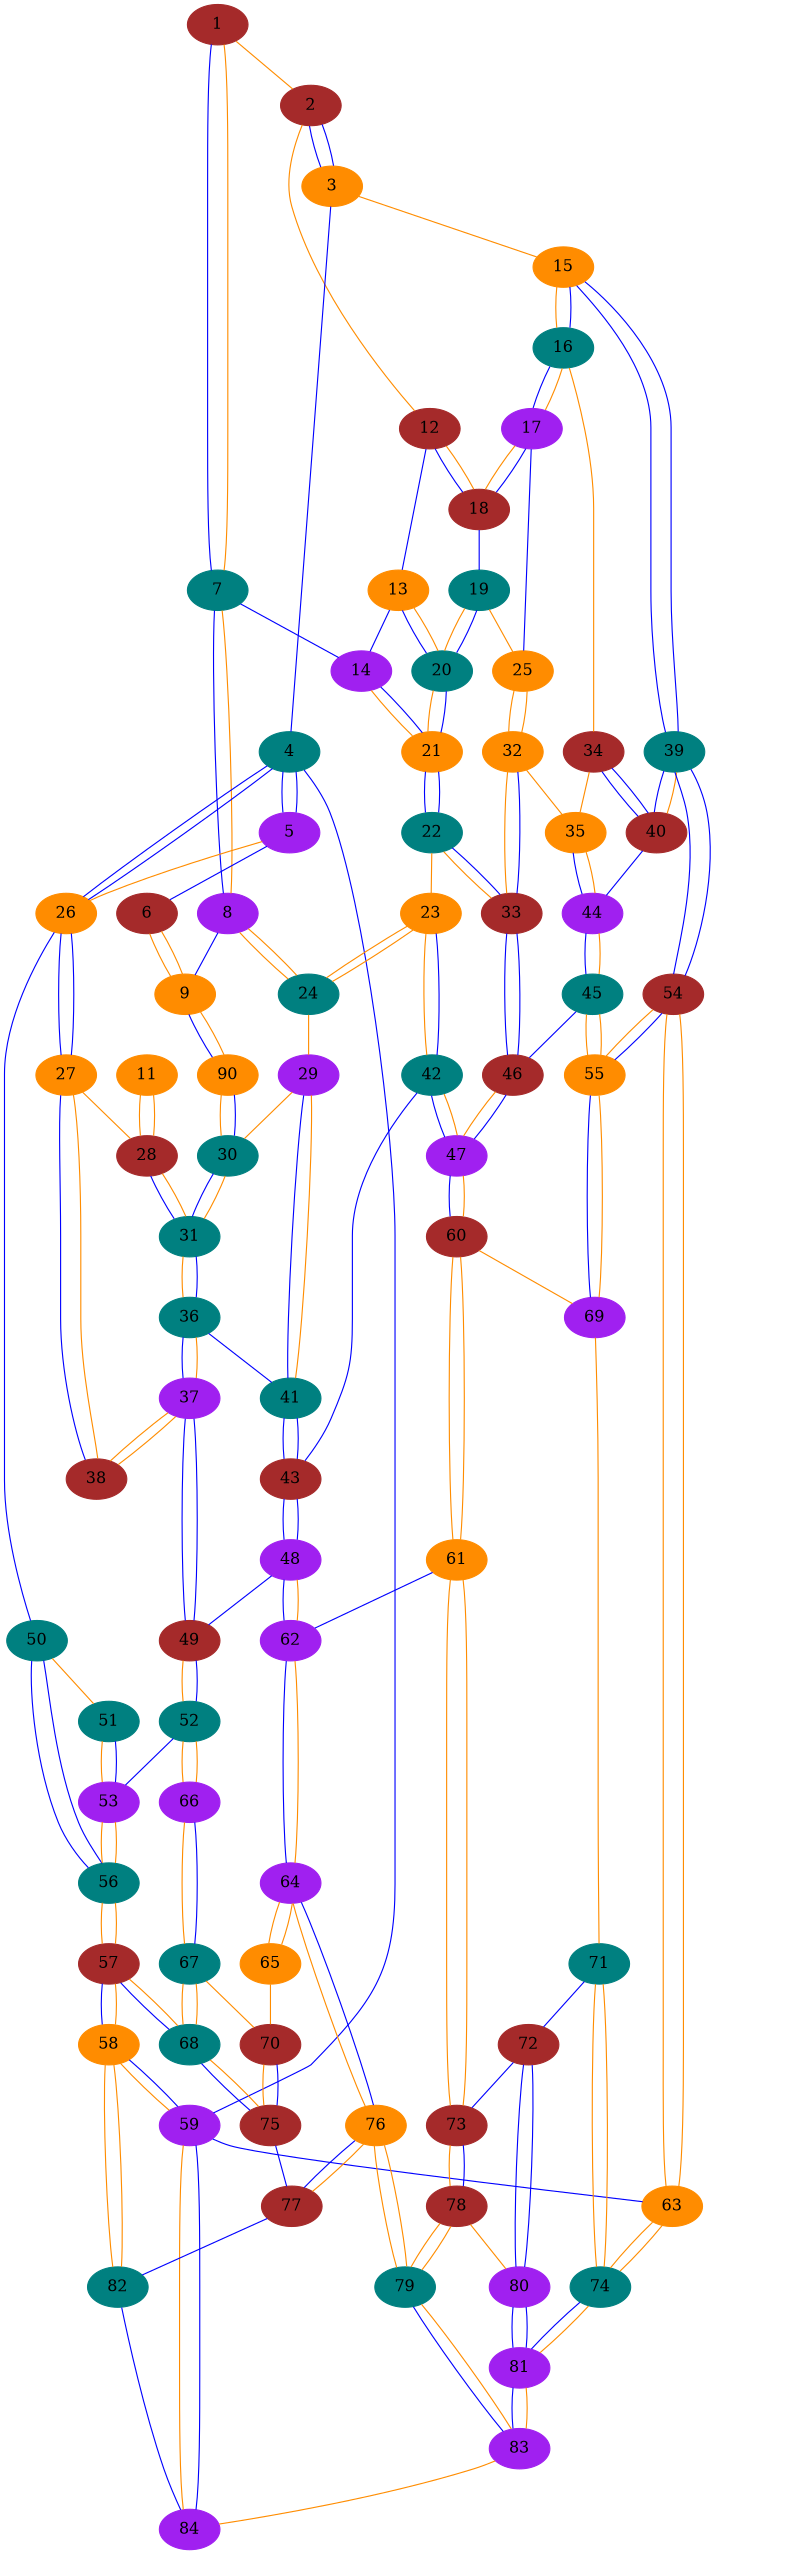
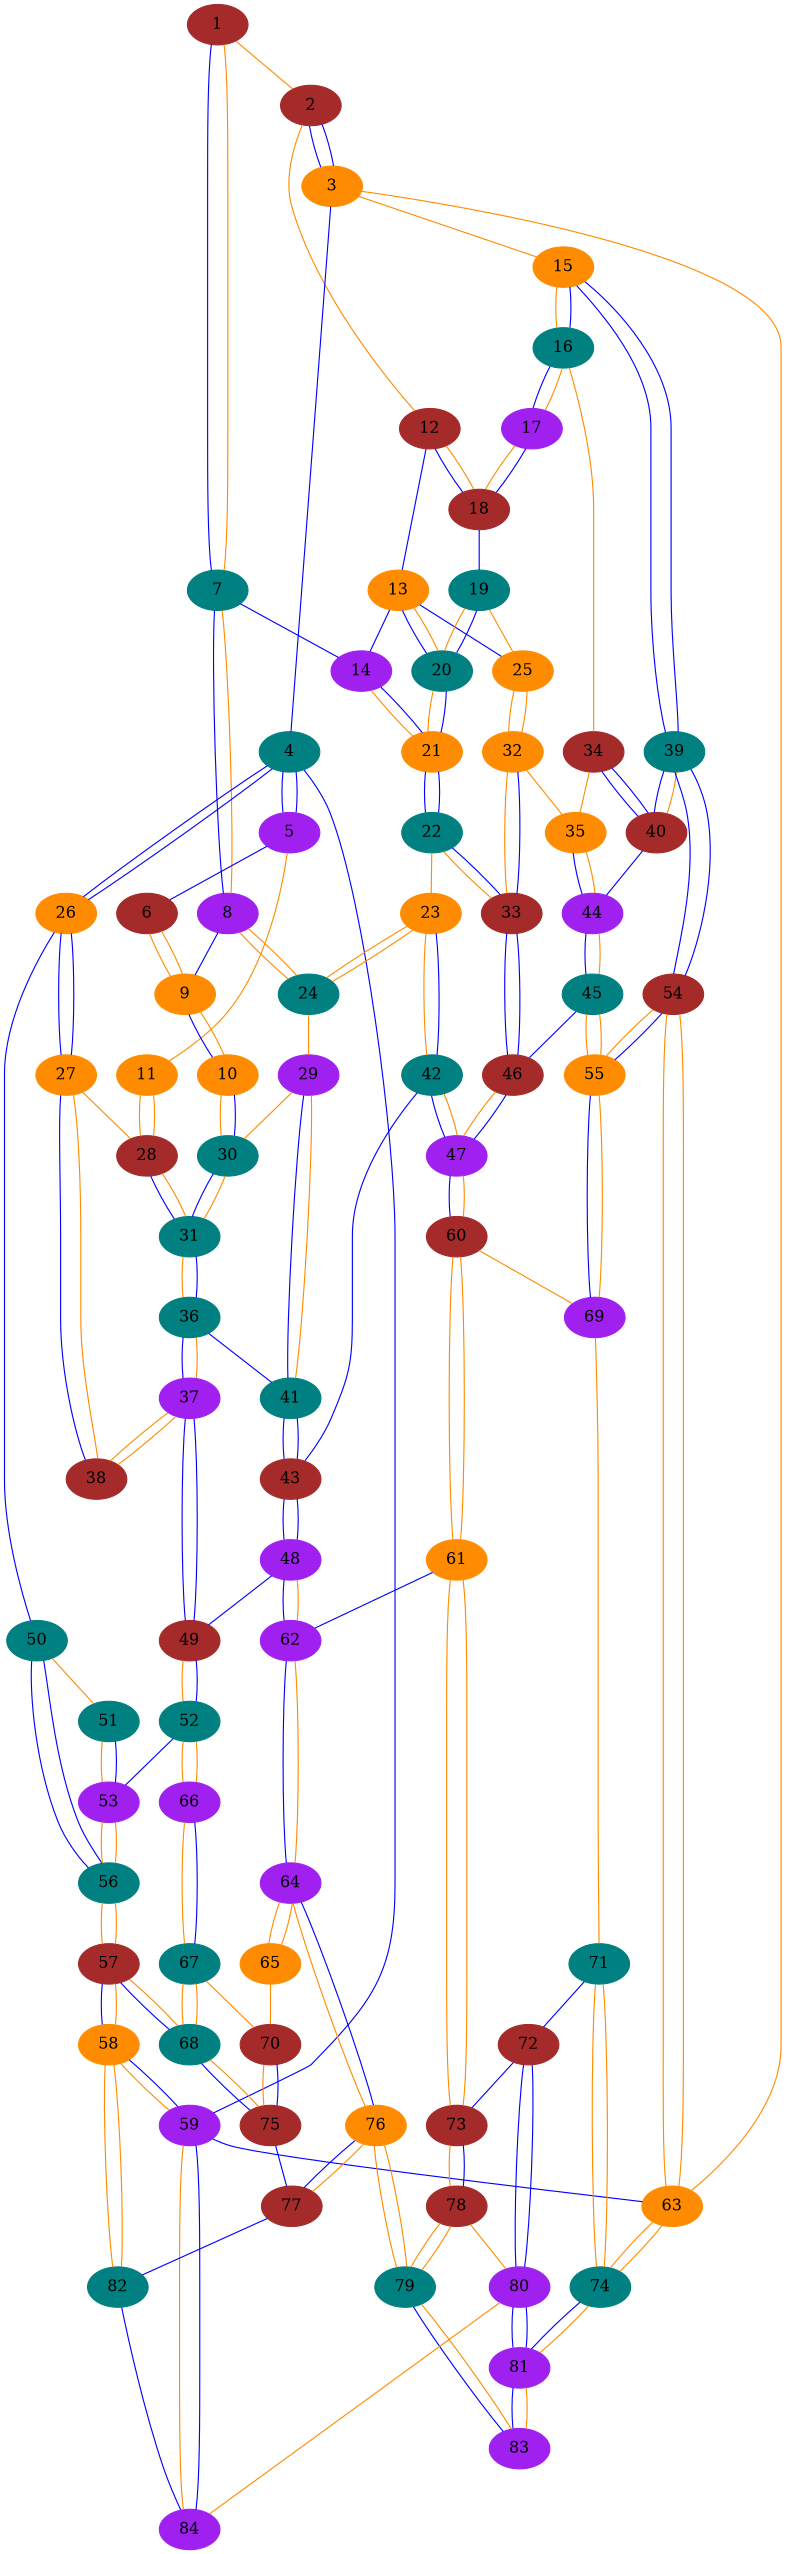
  graph {
    node [color=teal style=filled]
    edge [color=darkorange]
    1 [color=brown]
    2 [color=brown]
    7
    3 [color=darkorange]
    12 [color=brown]
    8 [color=purple]
    14 [color=purple]
    4
    15 [color=darkorange]
    63 [color=darkorange]
    13 [color=darkorange]
    18 [color=brown]
    5 [color=purple]
    26 [color=darkorange]
    59 [color=purple]
    16
    39
    74
    6 [color=brown]
    11 [color=darkorange]
    27 [color=darkorange]
    50
    84 [color=purple]
    9 [color=darkorange]
    28 [color=brown]
-   10 [color=darkorange label=90]
+   10 [color=darkorange]
    24
    21 [color=darkorange]
    29 [color=purple]
    30
    31
    20
    19
    22
    17 [color=purple]
    34 [color=brown]
    40 [color=brown]
    54 [color=brown]
    25 [color=darkorange]
    35 [color=darkorange]
    32 [color=darkorange]
    23 [color=darkorange]
    33 [color=brown]
    42
    46 [color=brown]
    43 [color=brown]
    47 [color=purple]
    41
    38 [color=brown]
    51
    56
    36
    37 [color=purple]
    44 [color=purple]
    45
    49 [color=brown]
    52
    55 [color=darkorange]
    48 [color=purple]
    60 [color=brown]
    62 [color=purple]
    69 [color=purple]
    61 [color=darkorange]
    64 [color=purple]
    53 [color=purple]
    66 [color=purple]
    57 [color=brown]
    67
    71
    58 [color=darkorange]
    68
    82
    75 [color=brown]
    73 [color=brown]
    78 [color=brown]
    65 [color=darkorange]
    76 [color=darkorange]
    81 [color=purple]
    70 [color=brown]
    77 [color=brown]
    79
    72 [color=brown]
    80 [color=purple]
    83 [color=purple]
    1 -- 2
    1 -- 7 [color=blue]
    1 -- 7
    2 -- 3 [color=blue]
    2 -- 3 [color=blue]
    2 -- 12
    7 -- 8 [color=blue]
    7 -- 8
    7 -- 14 [color=blue]
    3 -- 4 [color=blue]
    3 -- 15
+   3 -- 63
    12 -- 13 [color=blue]
    12 -- 18 [color=blue]
    12 -- 18
    8 -- 9 [color=blue]
    8 -- 24
    8 -- 24
    14 -- 21
    14 -- 21 [color=blue]
    4 -- 5 [color=blue]
    4 -- 5 [color=blue]
    4 -- 26 [color=blue]
    4 -- 26 [color=blue]
    4 -- 59 [color=blue]
    15 -- 16
    15 -- 16 [color=blue]
    15 -- 39 [color=blue]
    15 -- 39 [color=blue]
    63 -- 74
    63 -- 74
    13 -- 14 [color=blue]
    13 -- 20 [color=blue]
    13 -- 20
    18 -- 19 [color=blue]
    5 -- 6 [color=blue]
-   5 -- 26
+   5 -- 11
    26 -- 27 [color=blue]
    26 -- 27 [color=blue]
    26 -- 50 [color=blue]
    59 -- 63 [color=blue]
    59 -- 84
    59 -- 84 [color=blue]
    16 -- 17 [color=blue]
    16 -- 17
    16 -- 34
    39 -- 40 [color=blue]
    39 -- 40
    39 -- 54 [color=blue]
    39 -- 54 [color=blue]
    74 -- 81 [color=blue]
    74 -- 81
    6 -- 9
    6 -- 9
    11 -- 28
    11 -- 28
    27 -- 28
    27 -- 38 [color=blue]
    27 -- 38
    50 -- 51
    50 -- 56 [color=blue]
    50 -- 56 [color=blue]
    9 -- 10 [color=blue]
    9 -- 10
    28 -- 31 [color=blue]
    28 -- 31
    10 -- 30
    10 -- 30 [color=blue]
    24 -- 29
    21 -- 22 [color=blue]
    21 -- 22 [color=blue]
    29 -- 30
    29 -- 41 [color=blue]
    29 -- 41
    30 -- 31 [color=blue]
    30 -- 31
    31 -- 36
    31 -- 36 [color=blue]
    20 -- 21
    20 -- 21 [color=blue]
    19 -- 20
    19 -- 20 [color=blue]
    19 -- 25
    22 -- 23
    22 -- 33
    22 -- 33 [color=blue]
    17 -- 18
    17 -- 18 [color=blue]
-   17 -- 25 [color=blue]
+   13 -- 25 [color=blue]
    34 -- 40 [color=blue]
    34 -- 40 [color=blue]
    34 -- 35
    40 -- 44 [color=blue]
    54 -- 63
    54 -- 63
    54 -- 55
    54 -- 55 [color=blue]
    25 -- 32
    25 -- 32
    35 -- 44 [color=blue]
    35 -- 44
    32 -- 35
    32 -- 33
    32 -- 33 [color=blue]
    23 -- 24
    23 -- 24
    23 -- 42
    23 -- 42 [color=blue]
    33 -- 46 [color=blue]
    33 -- 46 [color=blue]
    42 -- 43 [color=blue]
    42 -- 47 [color=blue]
    42 -- 47
    46 -- 47
    46 -- 47 [color=blue]
    43 -- 48 [color=blue]
    43 -- 48 [color=blue]
    47 -- 60 [color=blue]
    47 -- 60
    41 -- 43 [color=blue]
    41 -- 43 [color=blue]
    51 -- 53
    51 -- 53 [color=blue]
    56 -- 57
    56 -- 57
    36 -- 41 [color=blue]
    36 -- 37 [color=blue]
    36 -- 37
    37 -- 38
    37 -- 38
    37 -- 49 [color=blue]
    37 -- 49 [color=blue]
    44 -- 45 [color=blue]
    44 -- 45
    45 -- 46 [color=blue]
    45 -- 55
    45 -- 55
    49 -- 52
    49 -- 52 [color=blue]
    52 -- 53 [color=blue]
    52 -- 66
    52 -- 66
    55 -- 69 [color=blue]
    55 -- 69
    48 -- 49 [color=blue]
    48 -- 62 [color=blue]
    48 -- 62
    60 -- 69
    60 -- 61
    60 -- 61
    62 -- 64 [color=blue]
    62 -- 64
    69 -- 71
    61 -- 62 [color=blue]
    61 -- 73
    61 -- 73
    64 -- 65
    64 -- 65
    64 -- 76
    64 -- 76 [color=blue]
    53 -- 56
    53 -- 56
    66 -- 67
    66 -- 67 [color=blue]
    57 -- 58 [color=blue]
    57 -- 58
    57 -- 68 [color=blue]
    57 -- 68
    67 -- 68
    67 -- 68
    67 -- 70
    71 -- 74
    71 -- 74
    71 -- 72 [color=blue]
    58 -- 59
    58 -- 59 [color=blue]
    58 -- 82
    58 -- 82
    68 -- 75 [color=blue]
    68 -- 75
    82 -- 84 [color=blue]
    75 -- 77 [color=blue]
    73 -- 78
    73 -- 78 [color=blue]
    78 -- 79
    78 -- 79
    78 -- 80
    65 -- 70
    76 -- 77 [color=blue]
    76 -- 77
    76 -- 79
    76 -- 79
    81 -- 83 [color=blue]
    81 -- 83
    70 -- 75
    70 -- 75 [color=blue]
    77 -- 82 [color=blue]
    79 -- 83 [color=blue]
    79 -- 83
    72 -- 73 [color=blue]
    72 -- 80 [color=blue]
    72 -- 80 [color=blue]
    80 -- 81 [color=blue]
    80 -- 81 [color=blue]
-   83 -- 84
+   80 -- 84
  }
